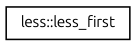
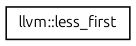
  digraph {
    rankdir=LR
    fontname=Ubuntu
-   n1 [color=black fillcolor=white fontname=Ubuntu fontsize=10 height=0.2 label="less::less_first" shape=record style=filled width=0.4]
+   n1 [color=black fillcolor=white fontname=Ubuntu fontsize=10 height=0.2 label="llvm::less_first" shape=record style=filled width=0.4]
  }
